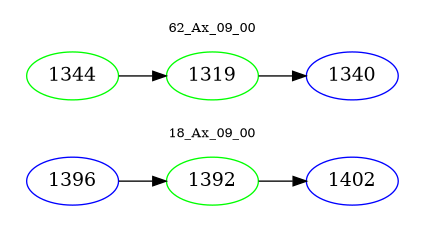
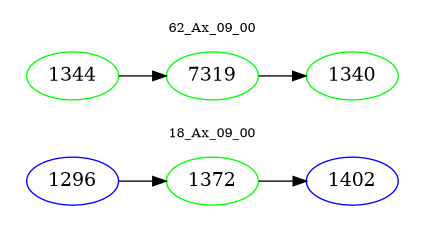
  digraph {
    fontname="DejaVu Serif"
    rankdir=LR
    node [color=blue fontname="DejaVu Serif"]
    edge [color=black fontname="DejaVu Serif"]
-   n1 [label=1396]
-   n2 [color=green label=1392]
+   n1 [label=1296]
+   n2 [color=green label=1372]
    n3 [label=1402]
    n4 [color=green label=1344]
-   n5 [color=green label=1319]
-   n6 [label=1340]
+   n5 [color=green label=7319]
+   n6 [color=green label=1340]
    subgraph cluster_1 {
      color=white
      fontsize=10
      label="18_Ax_09_00"
      n1
      n2
      n3
    }
    subgraph cluster_2 {
      color=white
      fontsize=10
      label="62_Ax_09_00"
      n4
      n5
      n6
    }
    n1 -> n2
    n2 -> n3
    n4 -> n5
    n5 -> n6
  }
